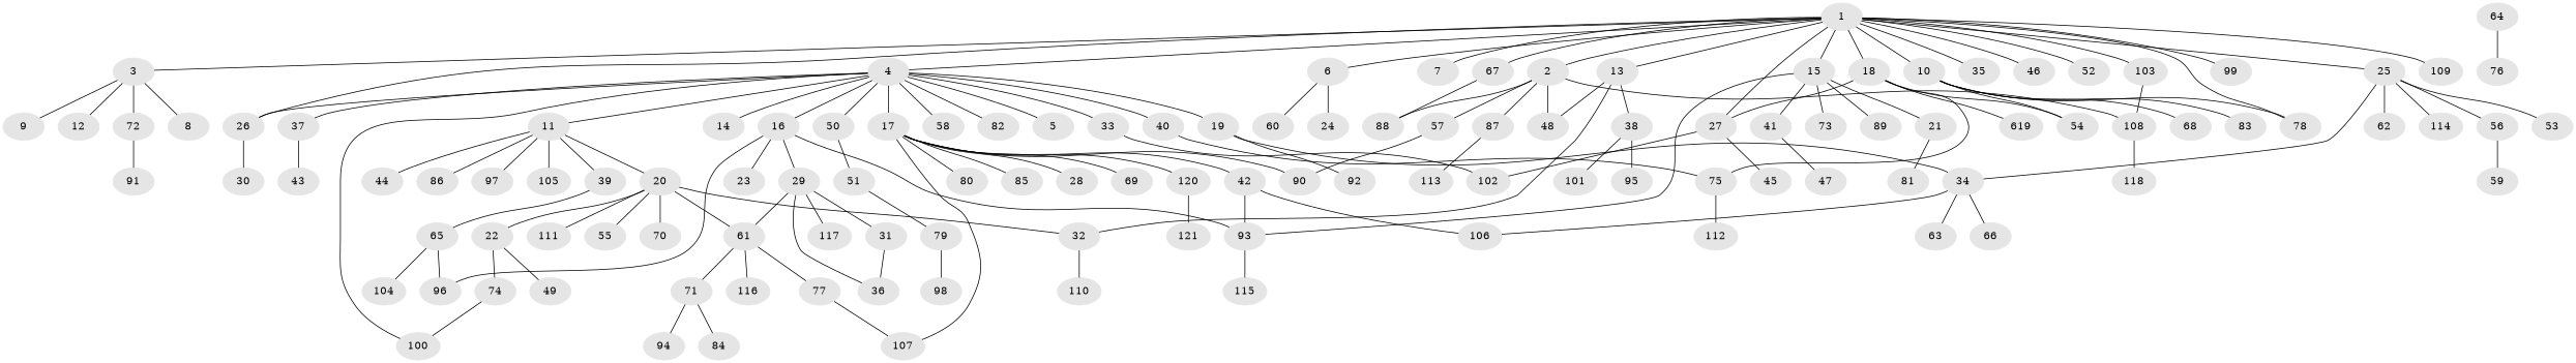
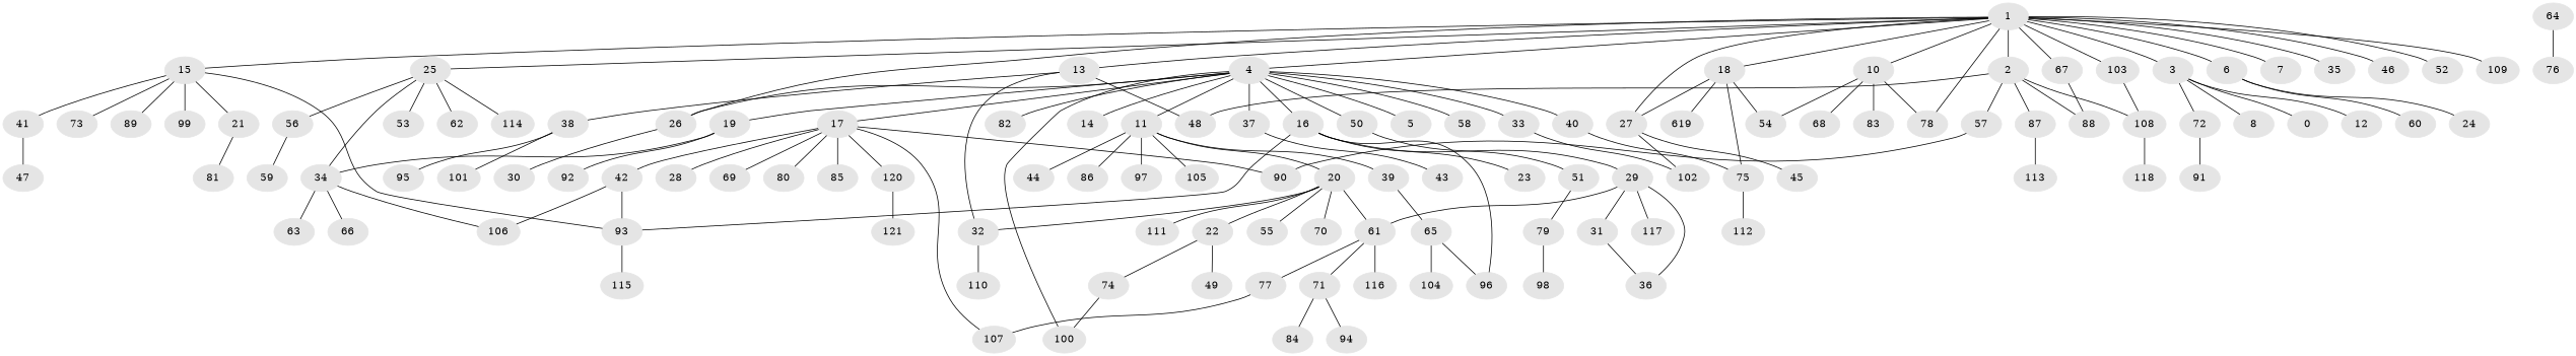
  graph {
    node [color=gray90 style=filled]
    1
    2
    3
    4
    6
    7
    10
    13
    15
    18
    25
    26
    27
    35
    46
    52
    67
    78
    99
    103
    109
    48
    57
    87
    88
    108
    8
-   9
+   9 [label=0]
    12
    72
    5
    11
    14
    16
    17
    19
    33
    37
    40
    50
    58
    82
    100
    24
    60
    54
    68
    83
    32
    38
    21
    41
    73
    89
    93
    75
    n57 [label=619]
    34
    53
    56
    62
    114
    30
    45
    102
    90
    113
    118
    91
    20
    39
    44
    86
    97
    105
    23
    29
    96
    28
    42
    69
    80
    85
    107
    120
    92
    43
    51
    22
    55
    61
    70
    111
    65
    110
    95
    101
    81
    47
    115
    31
    36
    117
    64
    76
    106
    121
    112
    63
    66
    49
    74
    71
    77
    116
    59
    104
    79
    98
    84
    94
    1 -- 2
    1 -- 3
    1 -- 4
    1 -- 6
    1 -- 7
    1 -- 10
    1 -- 13
    1 -- 15
    1 -- 18
    1 -- 25
    1 -- 26
    1 -- 27
    1 -- 35
    1 -- 46
    1 -- 52
    1 -- 67
    1 -- 78
-   1 -- 99
+   15 -- 99
    1 -- 103
    1 -- 109
    2 -- 48
    2 -- 57
    2 -- 87
    2 -- 88
    2 -- 108
    3 -- 8
    3 -- 9
    3 -- 12
    3 -- 72
    4 -- 26
    4 -- 5
    4 -- 11
    4 -- 14
    4 -- 16
    4 -- 17
    4 -- 19
    4 -- 33
    4 -- 37
    4 -- 40
    4 -- 50
    4 -- 58
    4 -- 82
    4 -- 100
    6 -- 24
    6 -- 60
    10 -- 78
    10 -- 54
    10 -- 68
    10 -- 83
    13 -- 48
    13 -- 32
    13 -- 38
    15 -- 21
    15 -- 41
    15 -- 73
    15 -- 89
    15 -- 93
    18 -- 27
    18 -- 54
    18 -- 75
    18 -- n57
    25 -- 34
    25 -- 53
    25 -- 56
    25 -- 62
    25 -- 114
    26 -- 30
    27 -- 45
    27 -- 102
    67 -- 88
    103 -- 108
    57 -- 90
    87 -- 113
    108 -- 118
    72 -- 91
    11 -- 20
    11 -- 39
    11 -- 44
    11 -- 86
    11 -- 97
    11 -- 105
    16 -- 93
    16 -- 23
    16 -- 29
    16 -- 96
    17 -- 90
    17 -- 28
    17 -- 42
    17 -- 69
    17 -- 80
    17 -- 85
    17 -- 107
    17 -- 120
    19 -- 34
    19 -- 92
    33 -- 102
    37 -- 43
    40 -- 75
    50 -- 51
    32 -- 110
    38 -- 95
    38 -- 101
    21 -- 81
    41 -- 47
    93 -- 115
    75 -- 112
    34 -- 106
    34 -- 63
    34 -- 66
    56 -- 59
    20 -- 32
    20 -- 22
    20 -- 55
    20 -- 61
    20 -- 70
    20 -- 111
    39 -- 65
    29 -- 61
    29 -- 31
    29 -- 36
    29 -- 117
    42 -- 93
    42 -- 106
    120 -- 121
    51 -- 79
    22 -- 49
    22 -- 74
    61 -- 71
    61 -- 77
    61 -- 116
    65 -- 96
    65 -- 104
    31 -- 36
    64 -- 76
    74 -- 100
    71 -- 84
    71 -- 94
    77 -- 107
    79 -- 98
  }
